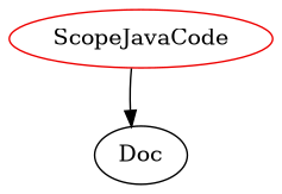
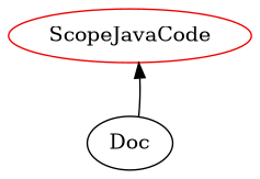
  digraph {
    n1 [color=red2 label=ScopeJavaCode shape=oval]
    Doc
-   n1 -> Doc
+   Doc -> n1
  }
